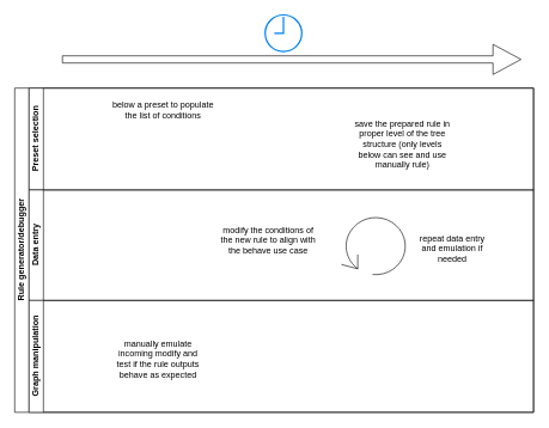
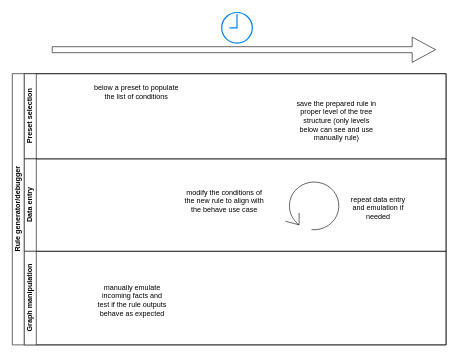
  <mxCell id="0" />
  <mxCell id="1" parent="0" />
  <mxCell id="2" value="Rule generator/debugger" style="swimlane;html=1;childLayout=stackLayout;resizeParent=1;resizeParentMax=0;horizontal=0;startSize=20;horizontalStack=0;" parent="1" vertex="1"><mxGeometry x="20" y="122" width="723" height="452" as="geometry"><mxRectangle x="120" y="120" width="24" height="164" as="alternateBounds" /></mxGeometry></mxCell>
  <mxCell id="3" value="Preset selection" style="swimlane;html=1;startSize=20;horizontal=0;swimlaneFillColor=none;" parent="2" vertex="1"><mxGeometry x="20" width="703" height="142" as="geometry"><mxRectangle x="20" width="430" height="20" as="alternateBounds" /></mxGeometry></mxCell>
  <mxCell id="4" value="below a preset to populate the list of conditions" style="text;html=1;strokeColor=none;fillColor=none;align=center;verticalAlign=middle;whiteSpace=wrap;rounded=0;" vertex="1" parent="3"><mxGeometry x="112" y="4" width="150" height="52" as="geometry" /></mxCell>
  <mxCell id="5" value="save the prepared rule in proper level of the tree structure (only levels below can see and use manually rule)" style="text;html=1;strokeColor=none;fillColor=none;align=center;verticalAlign=middle;whiteSpace=wrap;rounded=0;" vertex="1" parent="3"><mxGeometry x="453" y="36" width="135" height="83" as="geometry" /></mxCell>
  <mxCell id="6" value="" style="shape=image;html=1;verticalAlign=top;verticalLabelPosition=bottom;labelBackgroundColor=#ffffff;imageAspect=0;aspect=fixed;image=https://cdn3.iconfinder.com/data/icons/ui-outline-1/100/ui_58-128.png" vertex="1" parent="3"><mxGeometry x="575" y="7" width="128" height="128" as="geometry" /></mxCell>
  <mxCell id="7" value="" style="shape=image;html=1;verticalAlign=top;verticalLabelPosition=bottom;labelBackgroundColor=#ffffff;imageAspect=0;aspect=fixed;image=https://cdn2.iconfinder.com/data/icons/picol-vector/32/hierarchy-128.png" vertex="1" parent="3"><mxGeometry x="30" y="7" width="128" height="128" as="geometry" /></mxCell>
  <mxCell id="8" value="Data entry" style="swimlane;html=1;startSize=20;horizontal=0;" parent="2" vertex="1"><mxGeometry x="20" y="142" width="703" height="154" as="geometry"><mxRectangle x="20" y="120" width="430" height="20" as="alternateBounds" /></mxGeometry></mxCell>
  <mxCell id="9" value="" style="shape=mxgraph.bpmn.loop;html=1;outlineConnect=0;" vertex="1" parent="8"><mxGeometry x="435.38" y="34" width="92.62" height="86" as="geometry" /></mxCell>
  <mxCell id="10" value="repeat data entry and emulation if needed" style="text;html=1;strokeColor=none;fillColor=none;align=center;verticalAlign=middle;whiteSpace=wrap;rounded=0;" vertex="1" parent="8"><mxGeometry x="538" y="72" width="104" height="20" as="geometry" /></mxCell>
  <mxCell id="11" value="" style="shape=image;html=1;verticalAlign=top;verticalLabelPosition=bottom;labelBackgroundColor=#ffffff;imageAspect=0;aspect=fixed;image=https://cdn0.iconfinder.com/data/icons/set-app-incredibles/24/Edit-01-128.png" vertex="1" parent="8"><mxGeometry x="141" y="8" width="128" height="128" as="geometry" /></mxCell>
  <mxCell id="12" value="modify the conditions of the new rule to align with the behave use case" style="text;html=1;strokeColor=none;fillColor=none;align=center;verticalAlign=middle;whiteSpace=wrap;rounded=0;" vertex="1" parent="8"><mxGeometry x="263" y="36" width="141" height="67" as="geometry" /></mxCell>
  <mxCell id="13" value="Graph manipulation" style="swimlane;html=1;startSize=20;horizontal=0;" parent="2" vertex="1"><mxGeometry x="20" y="296" width="703" height="156" as="geometry" /></mxCell>
  <mxCell id="14" value="" style="shape=image;html=1;verticalAlign=top;verticalLabelPosition=bottom;labelBackgroundColor=#ffffff;imageAspect=0;aspect=fixed;image=https://cdn3.iconfinder.com/data/icons/car-parts-18/64/timing-belt-camshaft-chain-car-engine-128.png" vertex="1" parent="13"><mxGeometry x="344" y="8" width="128" height="128" as="geometry" /></mxCell>
  <mxCell id="15" value="" style="shape=image;html=1;verticalAlign=top;verticalLabelPosition=bottom;labelBackgroundColor=#ffffff;imageAspect=0;aspect=fixed;image=https://cdn0.iconfinder.com/data/icons/set-app-incredibles/24/Edit-01-128.png" vertex="1" parent="13"><mxGeometry x="227" y="14" width="128" height="128" as="geometry" /></mxCell>
- <mxCell id="16" value="manually emulate incoming modify and test if the rule outputs behave as expected" style="text;html=1;strokeColor=none;fillColor=none;align=center;verticalAlign=middle;whiteSpace=wrap;rounded=0;" vertex="1" parent="13"><mxGeometry x="120" y="44.5" width="120" height="75.5" as="geometry" /></mxCell>
+ <mxCell id="16" value="manually emulate incoming facts and test if the rule outputs behave as expected" style="text;html=1;strokeColor=none;fillColor=none;align=center;verticalAlign=middle;whiteSpace=wrap;rounded=0;" vertex="1" parent="13"><mxGeometry x="120" y="44.5" width="120" height="75.5" as="geometry" /></mxCell>
  <mxCell id="17" value="" style="html=1;verticalLabelPosition=bottom;align=center;labelBackgroundColor=#ffffff;verticalAlign=top;strokeWidth=2;strokeColor=#0080F0;shadow=0;dashed=0;shape=mxgraph.ios7.icons.clock;" vertex="1" parent="1"><mxGeometry x="369" y="20" width="51" height="51" as="geometry" /></mxCell>
  <mxCell id="18" value="" style="shape=flexArrow;endArrow=classic;html=1;endWidth=31;endSize=12.67;" edge="1" parent="1"><mxGeometry width="50" height="50" relative="1" as="geometry"><mxPoint x="86" y="82" as="sourcePoint" /><mxPoint x="726" y="82" as="targetPoint" /></mxGeometry></mxCell>
